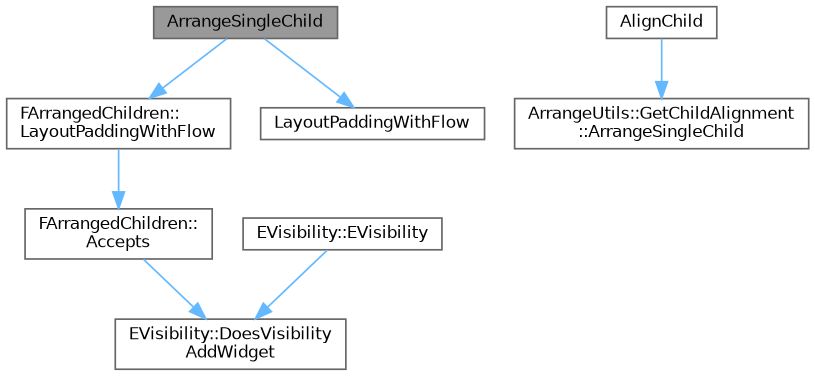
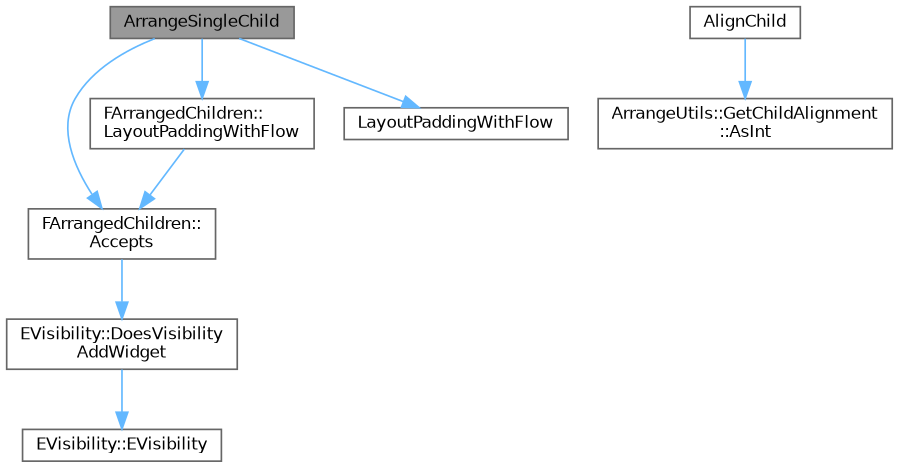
  digraph {
    rankdir=TB
    node [color=grey40 fillcolor=white fontname=Helvetica fontsize=10 shape=box style=filled]
    edge [color=steelblue1 fontname=Helvetica fontsize=10 labelfontname=Helvetica labelfontsize=10 style=solid]
    n1 [color=gray40 fillcolor=grey60 fontcolor=black height=0.2 label=ArrangeSingleChild width=0.4]
    n2 [height=0.2 label="FArrangedChildren::\lAccepts" width=0.4]
    n3 [height=0.2 label="FArrangedChildren::\lLayoutPaddingWithFlow" width=0.4]
    n4 [height=0.2 label=LayoutPaddingWithFlow width=0.4]
    n5 [height=0.2 label="EVisibility::DoesVisibility\lAddWidget" width=0.4]
    n6 [height=0.2 label=AlignChild width=0.4]
-   n7 [height=0.2 label="ArrangeUtils::GetChildAlignment\l::ArrangeSingleChild" width=0.4]
+   n7 [height=0.2 label="ArrangeUtils::GetChildAlignment\l::AsInt" width=0.4]
    n8 [height=0.2 label="EVisibility::EVisibility" width=0.4]
+   n1 -> n2
    n1 -> n3
    n1 -> n4
    n2 -> n5
    n3 -> n2
-   n8 -> n5
+   n5 -> n8
    n6 -> n7
  }
